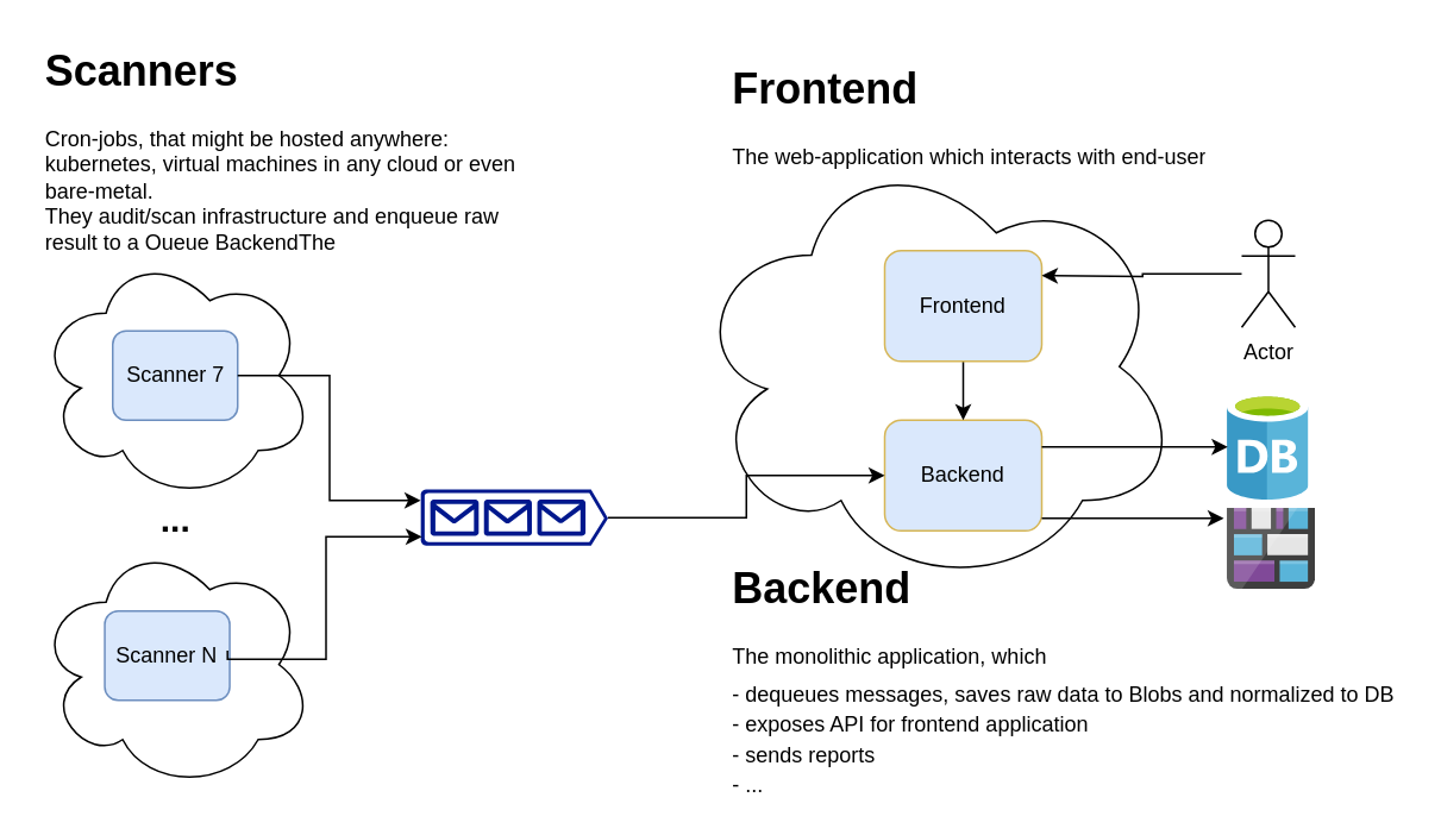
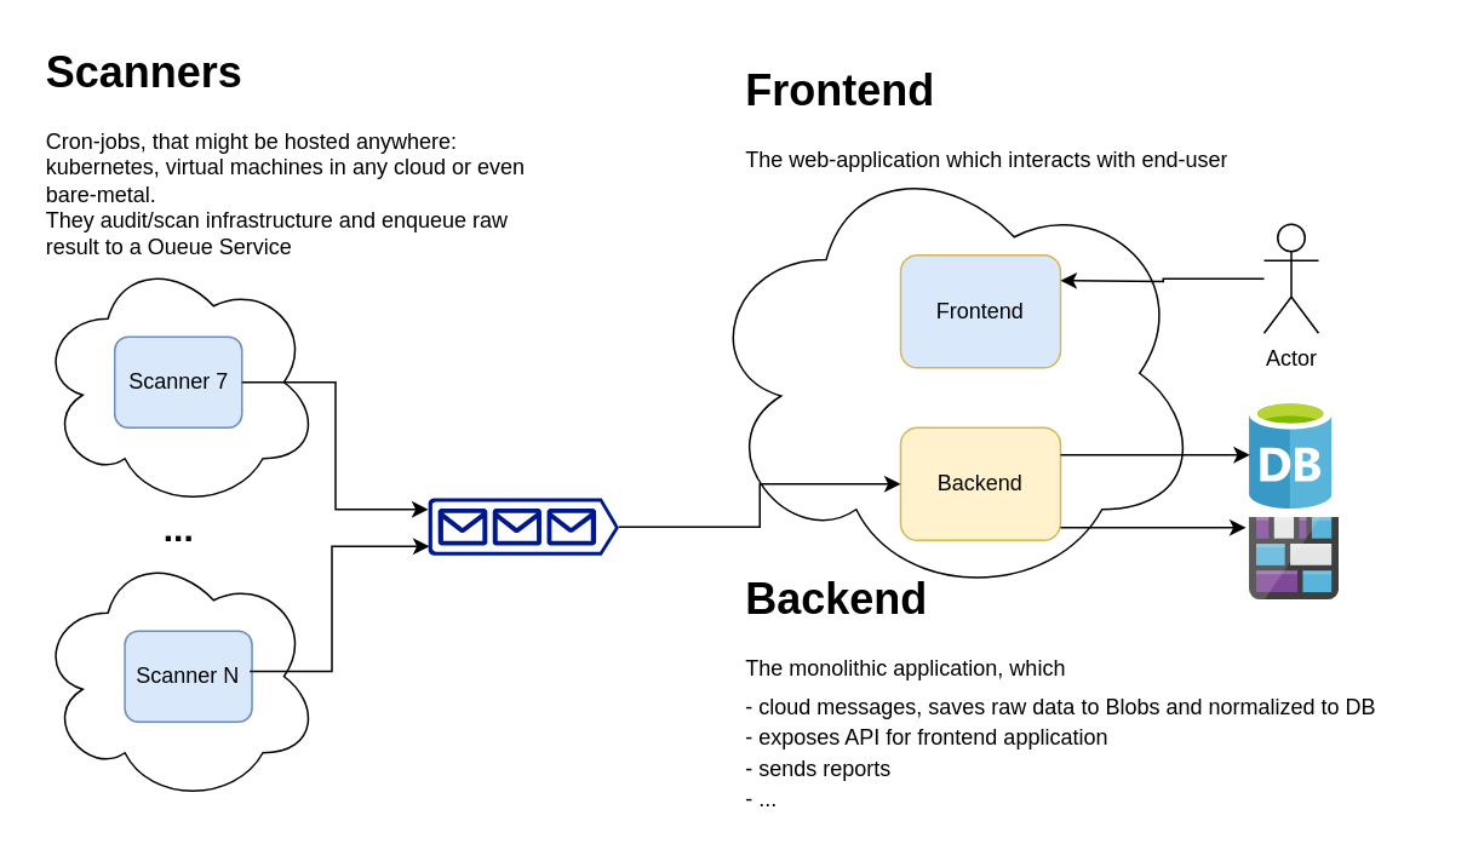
  <mxCell id="0" />
  <mxCell id="1" parent="0" />
  <mxCell id="2" value="" style="aspect=fixed;html=1;points=[];align=center;image;fontSize=12;image=img/lib/mscae/Database_General.svg;" parent="1" vertex="1"><mxGeometry x="687.2" y="220" width="45.6" height="60" as="geometry" /></mxCell>
  <mxCell id="3" value="" style="aspect=fixed;html=1;points=[];align=center;image;fontSize=12;image=img/lib/mscae/Blog_Storage.svg;" parent="1" vertex="1"><mxGeometry x="687.2" y="284.6" width="49.35" height="45.4" as="geometry" /></mxCell>
  <mxCell id="4" value="&lt;font style=&quot;font-size: 20px&quot;&gt;&lt;b&gt;...&lt;/b&gt;&lt;/font&gt;" style="text;html=1;strokeColor=none;fillColor=none;align=center;verticalAlign=middle;whiteSpace=wrap;rounded=0;" parent="1" vertex="1"><mxGeometry x="77.5" y="279.6" width="40" height="20" as="geometry" /></mxCell>
  <mxCell id="5" value="Actor" style="shape=umlActor;verticalLabelPosition=bottom;labelBackgroundColor=#ffffff;verticalAlign=top;html=1;outlineConnect=0;" parent="1" vertex="1"><mxGeometry x="695" y="123" width="30" height="60" as="geometry" /></mxCell>
- <mxCell id="6" value="&lt;h1&gt;Scanners&lt;/h1&gt;&lt;div&gt;Cron-jobs, that might be hosted anywhere: kubernetes, virtual machines in any cloud or even bare-metal.&lt;/div&gt;&lt;div&gt;They audit/scan infrastructure and enqueue raw result to a Queue BackendThe&lt;/div&gt;" style="text;html=1;strokeColor=none;fillColor=none;spacing=5;spacingTop=-20;whiteSpace=wrap;overflow=hidden;rounded=0;" parent="1" vertex="1"><mxGeometry x="20" y="20" width="280" height="120" as="geometry" /></mxCell>
- <mxCell id="7" value="&lt;p style=&quot;line-height: 100%&quot;&gt;&lt;/p&gt;&lt;h1&gt;Backend&lt;/h1&gt;&lt;p&gt;The monolithic application, which&lt;/p&gt;&lt;p style=&quot;line-height: 40%&quot;&gt;- dequeues messages, saves raw data to Blobs and normalized to DB&lt;/p&gt;&lt;p style=&quot;line-height: 40%&quot;&gt;- exposes API for frontend application&lt;/p&gt;&lt;p style=&quot;line-height: 40%&quot;&gt;- sends reports&lt;/p&gt;&lt;p style=&quot;line-height: 40%&quot;&gt;- ...&lt;/p&gt;&lt;p&gt;&lt;/p&gt;" style="text;html=1;strokeColor=none;fillColor=none;spacing=5;spacingTop=-20;whiteSpace=wrap;overflow=hidden;rounded=0;" parent="1" vertex="1"><mxGeometry x="405" y="310" width="380" height="135.4" as="geometry" /></mxCell>
+ <mxCell id="6" value="&lt;h1&gt;Scanners&lt;/h1&gt;&lt;div&gt;Cron-jobs, that might be hosted anywhere: kubernetes, virtual machines in any cloud or even bare-metal.&lt;/div&gt;&lt;div&gt;They audit/scan infrastructure and enqueue raw result to a Queue Service&lt;/div&gt;" style="text;html=1;strokeColor=none;fillColor=none;spacing=5;spacingTop=-20;whiteSpace=wrap;overflow=hidden;rounded=0;" parent="1" vertex="1"><mxGeometry x="20" y="20" width="280" height="120" as="geometry" /></mxCell>
+ <mxCell id="7" value="&lt;p style=&quot;line-height: 100%&quot;&gt;&lt;/p&gt;&lt;h1&gt;Backend&lt;/h1&gt;&lt;p&gt;The monolithic application, which&lt;/p&gt;&lt;p style=&quot;line-height: 40%&quot;&gt;- cloud messages, saves raw data to Blobs and normalized to DB&lt;/p&gt;&lt;p style=&quot;line-height: 40%&quot;&gt;- exposes API for frontend application&lt;/p&gt;&lt;p style=&quot;line-height: 40%&quot;&gt;- sends reports&lt;/p&gt;&lt;p style=&quot;line-height: 40%&quot;&gt;- ...&lt;/p&gt;&lt;p&gt;&lt;/p&gt;" style="text;html=1;strokeColor=none;fillColor=none;spacing=5;spacingTop=-20;whiteSpace=wrap;overflow=hidden;rounded=0;" parent="1" vertex="1"><mxGeometry x="405" y="310" width="380" height="135.4" as="geometry" /></mxCell>
  <mxCell id="8" value="&lt;p style=&quot;line-height: 40%&quot;&gt;&lt;/p&gt;&lt;h1&gt;Frontend&lt;/h1&gt;&lt;p&gt;The web-application which interacts with end-user&lt;/p&gt;&lt;p&gt;&lt;/p&gt;" style="text;html=1;strokeColor=none;fillColor=none;spacing=5;spacingTop=-20;whiteSpace=wrap;overflow=hidden;rounded=0;" parent="1" vertex="1"><mxGeometry x="405" y="30" width="300" height="83" as="geometry" /></mxCell>
  <mxCell id="9" value="" style="group" vertex="1" connectable="0" parent="1"><mxGeometry x="20" y="302" width="155" height="140" as="geometry" /></mxCell>
  <mxCell id="10" value="" style="ellipse;shape=cloud;whiteSpace=wrap;html=1;" parent="9" vertex="1"><mxGeometry width="155" height="140" as="geometry" /></mxCell>
- <mxCell id="11" value="Scanner N" style="rounded=1;whiteSpace=wrap;html=1;fillColor=#dae8fc;strokeColor=#6c8ebf;" parent="9" vertex="1"><mxGeometry x="38.04" y="40" width="70" height="50" as="geometry" /></mxCell>
+ <mxCell id="11" value="Scanner N" style="rounded=1;whiteSpace=wrap;html=1;fillColor=#dae8fc;strokeColor=#6c8ebf;" parent="9" vertex="1"><mxGeometry x="48.04" y="45" width="70" height="50" as="geometry" /></mxCell>
  <mxCell id="12" value="" style="group" vertex="1" connectable="0" parent="1"><mxGeometry x="20" y="140" width="155" height="140" as="geometry" /></mxCell>
  <mxCell id="13" value="" style="ellipse;shape=cloud;whiteSpace=wrap;html=1;" parent="12" vertex="1"><mxGeometry width="155" height="140" as="geometry" /></mxCell>
  <mxCell id="14" value="Scanner 7" style="rounded=1;whiteSpace=wrap;html=1;fillColor=#dae8fc;strokeColor=#6c8ebf;" parent="12" vertex="1"><mxGeometry x="42.5" y="45" width="70" height="50" as="geometry" /></mxCell>
  <mxCell id="15" value="" style="group" vertex="1" connectable="0" parent="1"><mxGeometry x="385" y="80" width="276" height="250" as="geometry" /></mxCell>
  <mxCell id="16" value="" style="ellipse;shape=cloud;whiteSpace=wrap;html=1;" parent="15" vertex="1"><mxGeometry width="276" height="250" as="geometry" /></mxCell>
- <mxCell id="17" value="Backend" style="rounded=1;whiteSpace=wrap;html=1;fillColor=#dae8fc;strokeColor=#d6b656;" parent="15" vertex="1"><mxGeometry x="110" y="155" width="88" height="62" as="geometry" /></mxCell>
- <mxCell id="18" style="edgeStyle=orthogonalEdgeStyle;rounded=0;orthogonalLoop=1;jettySize=auto;html=1;" parent="15" source="19" target="17" edge="1"><mxGeometry relative="1" as="geometry" /></mxCell>
+ <mxCell id="17" value="Backend" style="rounded=1;whiteSpace=wrap;html=1;fillColor=#fff2cc;strokeColor=#d6b656;" parent="15" vertex="1"><mxGeometry x="110" y="155" width="88" height="62" as="geometry" /></mxCell>
  <mxCell id="19" value="Frontend" style="rounded=1;whiteSpace=wrap;html=1;fillColor=#dae8fc;strokeColor=#d6b656;" parent="15" vertex="1"><mxGeometry x="110" y="60" width="88" height="62" as="geometry" /></mxCell>
  <mxCell id="20" style="edgeStyle=orthogonalEdgeStyle;rounded=0;orthogonalLoop=1;jettySize=auto;html=1;" parent="1" source="5" edge="1"><mxGeometry relative="1" as="geometry"><mxPoint x="583" y="154" as="targetPoint" /></mxGeometry></mxCell>
  <mxCell id="21" style="edgeStyle=orthogonalEdgeStyle;rounded=0;orthogonalLoop=1;jettySize=auto;html=1;" edge="1" parent="1" source="17" target="2"><mxGeometry relative="1" as="geometry"><Array as="points"><mxPoint x="605" y="250" /><mxPoint x="605" y="250" /></Array></mxGeometry></mxCell>
  <mxCell id="22" style="edgeStyle=orthogonalEdgeStyle;rounded=0;orthogonalLoop=1;jettySize=auto;html=1;" edge="1" parent="1" source="17"><mxGeometry relative="1" as="geometry"><mxPoint x="685" y="290" as="targetPoint" /><Array as="points"><mxPoint x="615" y="290" /><mxPoint x="615" y="290" /></Array></mxGeometry></mxCell>
  <mxCell id="23" style="edgeStyle=orthogonalEdgeStyle;rounded=0;orthogonalLoop=1;jettySize=auto;html=1;" edge="1" parent="1" source="24" target="17"><mxGeometry relative="1" as="geometry" /></mxCell>
  <mxCell id="24" value="" style="aspect=fixed;pointerEvents=1;shadow=0;dashed=0;html=1;strokeColor=none;labelPosition=center;verticalLabelPosition=bottom;verticalAlign=top;align=center;fillColor=#00188D;shape=mxgraph.azure.queue_generic" vertex="1" parent="1"><mxGeometry x="235" y="273.85" width="105" height="31.5" as="geometry" /></mxCell>
  <mxCell id="25" style="edgeStyle=orthogonalEdgeStyle;rounded=0;orthogonalLoop=1;jettySize=auto;html=1;entryX=0.005;entryY=0.97;entryDx=0;entryDy=0;entryPerimeter=0;exitX=0.982;exitY=0.444;exitDx=0;exitDy=0;exitPerimeter=0;" edge="1" parent="1" source="11"><mxGeometry relative="1" as="geometry"><mxPoint x="145" y="370" as="sourcePoint" /><mxPoint x="235.667" y="300.333" as="targetPoint" /><Array as="points"><mxPoint x="182" y="369" /><mxPoint x="182" y="300" /></Array></mxGeometry></mxCell>
  <mxCell id="26" style="edgeStyle=orthogonalEdgeStyle;rounded=0;orthogonalLoop=1;jettySize=auto;html=1;" edge="1" parent="1" source="14"><mxGeometry relative="1" as="geometry"><mxPoint x="235" y="280" as="targetPoint" /><Array as="points"><mxPoint x="184" y="210" /><mxPoint x="184" y="280" /><mxPoint x="235" y="280" /></Array></mxGeometry></mxCell>
